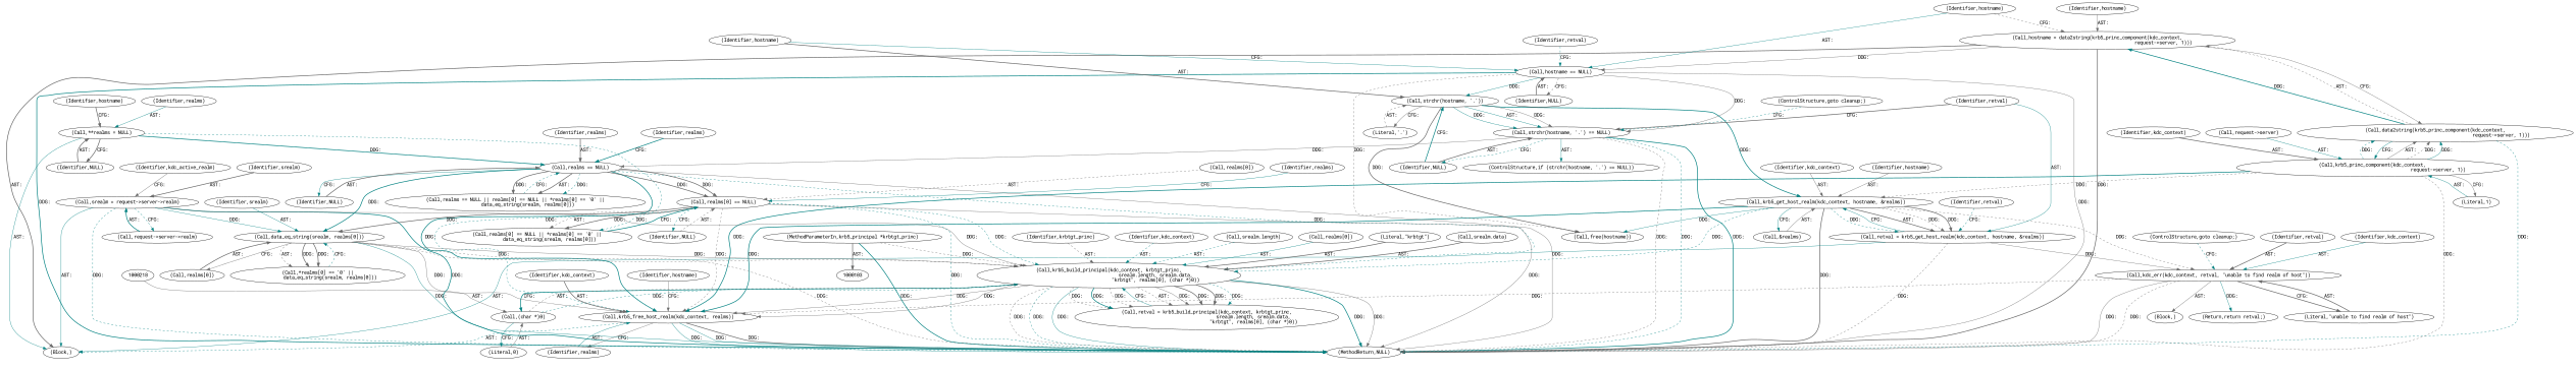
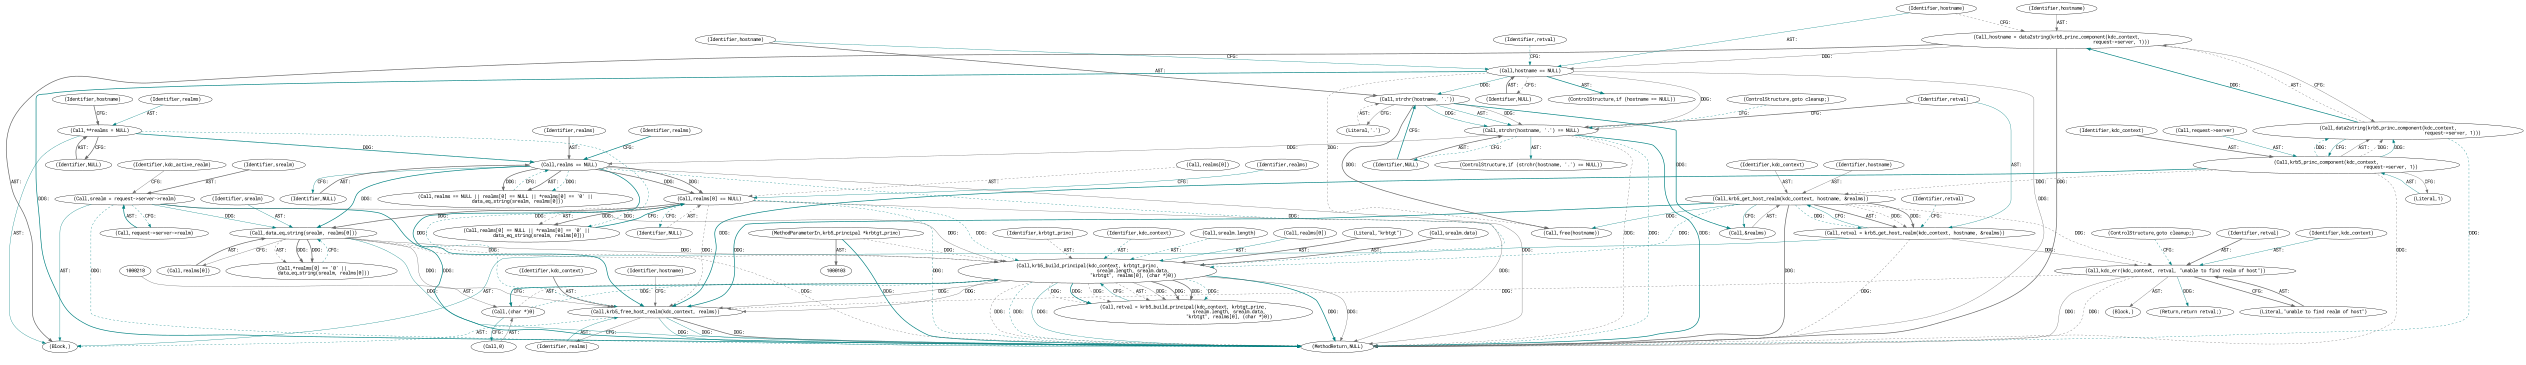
  digraph {
    fontname="Roboto Mono"
    node [fontname="Roboto Mono"]
    edge [color=gray40 fontname="Roboto Mono" style=solid]
    n1 [label="(Call,krb5_free_host_realm(kdc_context, realms))"]
    n2 [label="(Identifier,realms)"]
    n3 [label="(MethodReturn,NULL)"]
    n4 [label="(Block,)"]
    n5 [label="(Call,kdc_err(kdc_context, retval, \"unable to find realm of host\"))"]
    n6 [label="(Return,return retval;)"]
    n7 [label="(Literal,\"unable to find realm of host\")"]
    n8 [label="(Block,)"]
    n9 [label="(Call,krb5_get_host_realm(kdc_context, hostname, &realms))"]
    n10 [label="(Call,retval = krb5_get_host_realm(kdc_context, hostname, &realms))"]
    n11 [label="(Call,krb5_build_principal(kdc_context, krbtgt_princ,\n                                  srealm.length, srealm.data,\n                                  \"krbtgt\", realms[0], (char *)0))"]
    n12 [label="(Call,&realms)"]
    n13 [label="(Call,free(hostname))"]
    n14 [label="(Call,(char *)0)"]
    n15 [label="(Call,retval = krb5_build_principal(kdc_context, krbtgt_princ,\n                                  srealm.length, srealm.data,\n                                  \"krbtgt\", realms[0], (char *)0))"]
    n16 [label="(Call,krb5_princ_component(kdc_context,\n                                                request->server, 1))"]
    n17 [label="(Call,data2string(krb5_princ_component(kdc_context,\n                                                request->server, 1)))"]
    n18 [label="(Literal,1)"]
    n19 [label="(Call,hostname = data2string(krb5_princ_component(kdc_context,\n                                                request->server, 1)))"]
    n20 [label="(Call,strchr(hostname, '.'))"]
    n21 [label="(Call,strchr(hostname, '.') == NULL)"]
    n22 [label="(Literal,'.')"]
    n23 [label="(Call,realms == NULL)"]
    n24 [label="(ControlStructure,if (strchr(hostname, '.') == NULL))"]
    n25 [label="(Identifier,NULL)"]
    n26 [label="(Call,hostname == NULL)"]
    n27 [label="(Identifier,NULL)"]
-   n29 [label="(Literal,0)"]
+   n28 [label="(ControlStructure,if (hostname == NULL))"]
+   n29 [label="(Call,0)"]
    n30 [label="(MethodParameterIn,krb5_principal *krbtgt_princ)"]
    1000103
    n32 [label="(Call,data_eq_string(srealm, realms[0]))"]
    n33 [label="(Call,realms[0])"]
    n34 [label="(Call,*realms[0] == '\0' ||\n         data_eq_string(srealm, realms[0]))"]
    n35 [label="(Call,srealm = request->server->realm)"]
    n36 [label="(Call,request->server->realm)"]
    n37 [label="(Call,realms[0] == NULL)"]
    n38 [label="(Identifier,NULL)"]
    n39 [label="(Call,realms[0] == NULL || *realms[0] == '\0' ||\n         data_eq_string(srealm, realms[0]))"]
    n40 [label="(Call,realms == NULL || realms[0] == NULL || *realms[0] == '\0' ||\n         data_eq_string(srealm, realms[0]))"]
    n41 [label="(Identifier,NULL)"]
    n42 [label="(Call,**realms = NULL)"]
    n43 [label="(Identifier,NULL)"]
    n44 [label="(Identifier,retval)"]
    n45 [label="(Identifier,retval)"]
    n46 [label="(Call,realms[0])"]
    n47 [label="(Identifier,kdc_context)"]
    n48 [label="(Identifier,retval)"]
    n49 [label="(Identifier,retval)"]
    n50 [label="(Identifier,srealm)"]
    n51 [label="(Literal,\"krbtgt\")"]
    n52 [label="(Identifier,srealm)"]
    n53 [label="(Identifier,realms)"]
    n54 [label="(Identifier,realms)"]
    n55 [label="(Identifier,hostname)"]
    n56 [label="(Call,srealm.data)"]
    n57 [label="(Call,request->server)"]
    n58 [label="(Identifier,realms)"]
    n59 [label="(Identifier,realms)"]
    n60 [label="(Call,realms[0])"]
    n61 [label="(Identifier,kdc_context)"]
    n62 [label="(Identifier,hostname)"]
    n63 [label="(Identifier,kdc_active_realm)"]
    n64 [label="(ControlStructure,goto cleanup;)"]
    n65 [label="(Identifier,hostname)"]
    n66 [label="(Identifier,kdc_context)"]
    n67 [label="(Identifier,kdc_context)"]
    n68 [label="(ControlStructure,goto cleanup;)"]
    n69 [label="(Identifier,hostname)"]
    n70 [label="(Identifier,hostname)"]
    n71 [label="(Identifier,krbtgt_princ)"]
    n72 [label="(Identifier,hostname)"]
    n73 [label="(Identifier,kdc_context)"]
    n74 [label="(Call,srealm.length)"]
    1000218
    n1 -> n2 [label="CFG: "]
    n1 -> n3 [label="DDG: " style=bold]
    n1 -> n3 [color=teal label="DDG: "]
    n1 -> n3 [color=teal label="DDG: "]
    n1 -> n4 [color=teal label="AST: " style=dashed]
    n2 -> n1 [color=teal label="AST: "]
    n5 -> n1 [label="DDG: " style=dashed]
    n5 -> n3 [label="DDG: "]
    n5 -> n3 [label="DDG: " style=dashed]
    n5 -> n6 [color=teal label="DDG: "]
    n5 -> n7 [label="CFG: " style=bold]
    n5 -> n8 [label="AST: "]
    n7 -> n5 [label="AST: " style=bold]
    n9 -> n1 [color=teal label="DDG: " style=bold]
    n9 -> n3 [label="DDG: " style=bold]
    n9 -> n5 [label="DDG: " style=dashed]
    n9 -> n10 [label="AST: " style=bold]
    n9 -> n10 [label="DDG: " style=dashed]
    n9 -> n10 [label="DDG: " style=bold]
    n9 -> n10 [color=teal label="DDG: " style=dashed]
    n9 -> n11 [color=teal label="DDG: " style=dashed]
    n9 -> n12 [color=teal label="CFG: "]
    n9 -> n13 [color=teal label="DDG: "]
    n10 -> n3 [label="DDG: " style=dashed]
    n10 -> n4 [color=teal label="AST: "]
    n10 -> n5 [label="DDG: "]
    n10 -> n9 [color=teal label="CFG: "]
    n11 -> n1 [label="DDG: "]
    n11 -> n1 [label="DDG: "]
    n11 -> n3 [color=teal label="DDG: " style=dashed]
    n11 -> n3 [color=teal label="DDG: "]
    n11 -> n3 [color=teal label="DDG: " style=bold]
    n11 -> n3 [label="DDG: "]
    n11 -> n3 [label="DDG: " style=dashed]
    n11 -> n14 [color=teal label="CFG: " style=bold]
    n11 -> n15 [label="AST: " style=dashed]
    n11 -> n15 [label="DDG: "]
    n11 -> n15 [label="DDG: " style=bold]
    n11 -> n15 [label="DDG: " style=bold]
    n11 -> n15 [color=teal label="DDG: " style=dashed]
    n11 -> n15 [label="DDG: " style=dashed]
    n11 -> n15 [color=teal label="DDG: " style=bold]
    n11 -> n15 [label="DDG: " style=dashed]
    n12 -> n9 [label="AST: "]
    n14 -> n11 [label="AST: " style=dashed]
    n14 -> n11 [color=teal label="DDG: " style=dashed]
    n14 -> n29 [color=teal label="CFG: "]
    n15 -> n11 [color=teal label="CFG: "]
    n16 -> n1 [color=teal label="DDG: " style=bold]
    n16 -> n3 [label="DDG: " style=dashed]
    n16 -> n9 [label="DDG: " style=dashed]
    n16 -> n17 [label="AST: "]
    n16 -> n17 [label="DDG: " style=dashed]
    n16 -> n17 [color=teal label="DDG: "]
    n16 -> n17 [color=teal label="DDG: " style=dashed]
    n16 -> n18 [label="CFG: "]
    n17 -> n3 [color=teal label="DDG: " style=dashed]
    n17 -> n16 [color=teal label="CFG: "]
    n17 -> n19 [label="AST: " style=dashed]
    n17 -> n19 [color=teal label="DDG: " style=bold]
    n18 -> n16 [color=teal label="AST: "]
    n19 -> n3 [label="DDG: " style=bold]
    n19 -> n4 [label="AST: " style=bold]
    n19 -> n17 [label="CFG: "]
    n19 -> n26 [label="DDG: "]
-   n20 -> n9 [color=teal label="DDG: " style=bold]
+   n20 -> n12 [color=teal label="DDG: " style=bold]
    n20 -> n13 [label="DDG: " style=bold]
    n20 -> n21 [color=teal label="AST: "]
    n20 -> n21 [label="DDG: "]
    n20 -> n21 [color=teal label="DDG: "]
    n20 -> n22 [label="CFG: "]
    n21 -> n3 [color=teal label="DDG: " style=bold]
    n21 -> n3 [label="DDG: " style=dashed]
    n21 -> n3 [color=teal label="DDG: " style=dashed]
    n21 -> n23 [label="DDG: "]
    n21 -> n24 [color=teal label="AST: "]
    n21 -> n25 [color=teal label="CFG: " style=dashed]
    n22 -> n20 [label="AST: " style=dashed]
    n23 -> n1 [color=teal label="DDG: " style=bold]
    n23 -> n3 [label="DDG: "]
    n23 -> n11 [color=teal label="DDG: " style=dashed]
    n23 -> n32 [color=teal label="DDG: " style=bold]
    n23 -> n37 [label="DDG: " style=bold]
    n23 -> n37 [label="DDG: " style=bold]
    n23 -> n40 [label="AST: " style=bold]
    n23 -> n40 [color=teal label="DDG: " style=dashed]
    n23 -> n40 [label="DDG: " style=bold]
    n23 -> n41 [color=teal label="CFG: "]
    n25 -> n20 [color=teal label="CFG: " style=bold]
    n25 -> n21 [label="AST: " style=bold]
    n26 -> n3 [color=teal label="DDG: " style=bold]
    n26 -> n3 [label="DDG: "]
    n26 -> n13 [label="DDG: " style=dashed]
    n26 -> n20 [color=teal label="DDG: "]
    n26 -> n21 [label="DDG: "]
    n26 -> n27 [label="CFG: " style=dashed]
+   n26 -> n28 [color=teal label="AST: " style=bold]
    n27 -> n26 [label="AST: " style=bold]
    n29 -> n14 [label="AST: "]
    n30 -> n3 [color=teal label="DDG: " style=bold]
    n30 -> n11 [label="DDG: " style=dashed]
    n30 -> 1000103 [label="AST: " style=bold]
    n32 -> n1 [label="DDG: "]
    n32 -> n3 [label="DDG: " style=dashed]
    n32 -> n3 [color=teal label="DDG: "]
    n32 -> n11 [label="DDG: "]
    n32 -> n11 [label="DDG: " style=dashed]
    n32 -> n33 [label="CFG: "]
    n32 -> n34 [label="AST: " style=dashed]
    n32 -> n34 [label="DDG: " style=bold]
    n32 -> n34 [label="DDG: " style=bold]
    n33 -> n32 [label="AST: " style=bold]
    n34 -> n32 [color=teal label="CFG: " style=dashed]
    n35 -> n3 [color=teal label="DDG: " style=dashed]
    n35 -> n3 [color=teal label="DDG: " style=bold]
    n35 -> n4 [color=teal label="AST: "]
    n35 -> n11 [label="DDG: "]
    n35 -> n32 [color=teal label="DDG: "]
    n35 -> n36 [color=teal label="CFG: " style=dashed]
    n36 -> n35 [color=teal label="AST: " style=bold]
    n37 -> n1 [label="DDG: " style=dashed]
    n37 -> n3 [color=teal label="DDG: " style=dashed]
    n37 -> n3 [label="DDG: "]
    n37 -> n11 [color=teal label="DDG: " style=dashed]
    n37 -> n32 [label="DDG: " style=bold]
    n37 -> n38 [color=teal label="CFG: " style=dashed]
    n37 -> n39 [label="AST: " style=dashed]
    n37 -> n39 [label="DDG: " style=bold]
    n37 -> n39 [color=teal label="DDG: " style=dashed]
    n38 -> n37 [label="AST: " style=dashed]
    n39 -> n37 [color=teal label="CFG: " style=bold]
    n40 -> n23 [color=teal label="CFG: " style=dashed]
    n41 -> n23 [label="AST: " style=bold]
    n42 -> n1 [color=teal label="DDG: " style=dashed]
    n42 -> n4 [color=teal label="AST: "]
    n42 -> n23 [color=teal label="DDG: " style=bold]
    n42 -> n43 [label="CFG: " style=bold]
    n43 -> n42 [label="AST: " style=bold]
    n44 -> n5 [label="AST: " style=bold]
    n45 -> n26 [color=teal label="CFG: " style=dashed]
    n46 -> n11 [color=teal label="AST: "]
    n47 -> n9 [label="AST: "]
    n48 -> n10 [color=teal label="AST: "]
    n48 -> n21 [label="CFG: " style=bold]
    n49 -> n10 [color=teal label="CFG: " style=dashed]
    n50 -> n32 [color=teal label="AST: "]
    n51 -> n11 [label="AST: " style=bold]
    n52 -> n35 [label="AST: " style=bold]
    n53 -> n37 [color=teal label="CFG: "]
    n54 -> n23 [label="AST: " style=bold]
    n55 -> n42 [label="CFG: " style=bold]
    n56 -> n11 [label="AST: " style=bold]
    n57 -> n16 [color=teal label="AST: "]
    n58 -> n23 [color=teal label="CFG: " style=bold]
    n59 -> n42 [color=teal label="AST: "]
    n60 -> n37 [label="AST: " style=dashed]
    n61 -> n5 [color=teal label="AST: "]
    n62 -> n9 [label="AST: "]
    n63 -> n35 [label="CFG: "]
    n64 -> n5 [color=teal label="CFG: " style=dashed]
    n65 -> n20 [label="AST: " style=bold]
    n65 -> n26 [color=teal label="CFG: "]
    n66 -> n1 [label="AST: " style=bold]
    n67 -> n16 [label="AST: " style=bold]
    n68 -> n21 [color=teal label="CFG: " style=dashed]
    n69 -> n1 [label="CFG: "]
    n70 -> n19 [label="CFG: " style=dashed]
    n70 -> n26 [color=teal label="AST: "]
    n71 -> n11 [label="AST: " style=dashed]
    n72 -> n19 [label="AST: "]
    n73 -> n11 [color=teal label="AST: " style=dashed]
    n74 -> n11 [color=teal label="AST: " style=dashed]
    1000218 -> n14 [label="AST: "]
  }
